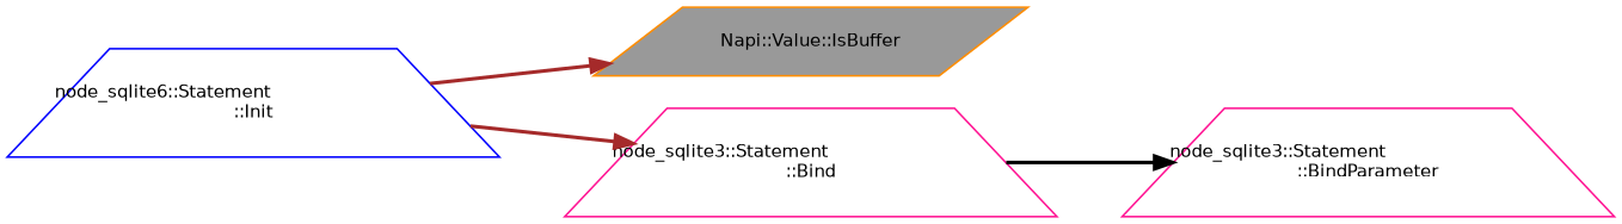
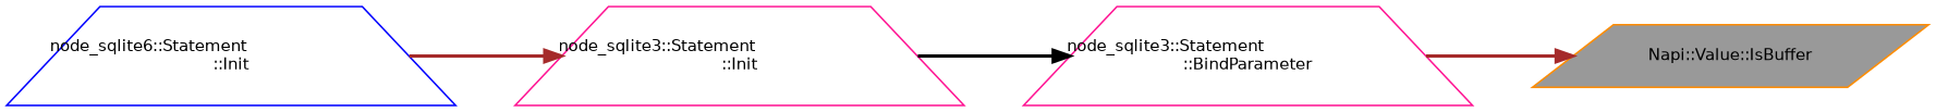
  digraph {
    rankdir=RL
    node [color=deeppink fillcolor=white fontname=Helvetica fontsize=10 shape=trapezium style=filled]
    edge [color=brown dir=back fontname=Helvetica fontsize=10 labelfontname=Helvetica labelfontsize=10 style=bold]
    n1 [color=darkorange fillcolor=grey60 fontcolor=black height=0.2 label="Napi::Value::IsBuffer" shape=parallelogram width=0.4]
    n2 [height=0.2 label="node_sqlite3::Statement\l::BindParameter" width=0.4]
-   n3 [height=0.2 label="node_sqlite3::Statement\l::Bind" width=0.4]
+   n3 [height=0.2 label="node_sqlite3::Statement\l::Init" width=0.4]
    n4 [color=blue height=0.2 label="node_sqlite6::Statement\l::Init" width=0.4]
-   n1 -> n4
+   n1 -> n2
    n2 -> n3 [color=black]
    n3 -> n4
  }
